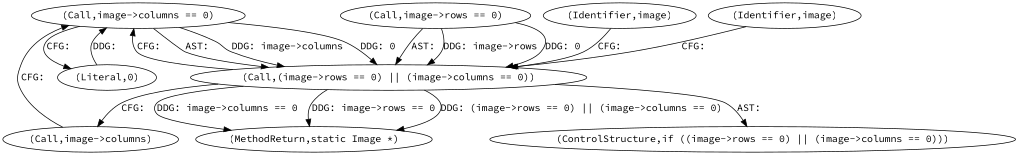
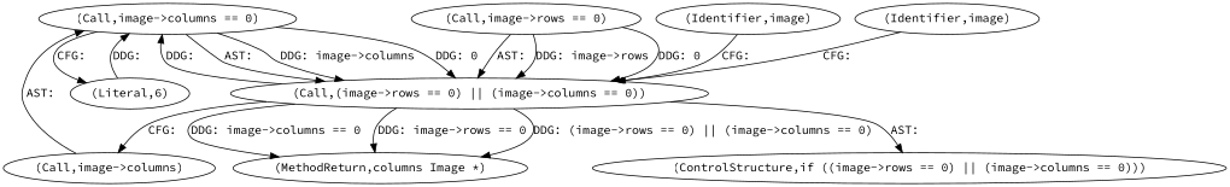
  digraph {
    fontname="Source Code Pro"
    node [fontname="Source Code Pro"]
    edge [fontname="Source Code Pro"]
    n1 [label="(Call,image->columns == 0)"]
    n2 [label="(Call,(image->rows == 0) || (image->columns == 0))"]
-   n3 [label="(Literal,0)"]
-   n4 [label="(MethodReturn,static Image *)"]
+   n3 [label="(Literal,6)"]
+   n4 [label="(MethodReturn,columns Image *)"]
    n5 [label="(ControlStructure,if ((image->rows == 0) || (image->columns == 0)))"]
    n6 [label="(Call,image->columns)"]
    n7 [label="(Call,image->rows == 0)"]
    n8 [label="(Identifier,image)"]
    n9 [label="(Identifier,image)"]
    n1 -> n2 [label="AST: "]
    n1 -> n2 [label="DDG: image->columns"]
    n1 -> n2 [label="DDG: 0"]
    n1 -> n3 [label="CFG: "]
-   n2 -> n1 [label="CFG: "]
+   n2 -> n1 [label="DDG: "]
    n2 -> n4 [label="DDG: (image->rows == 0) || (image->columns == 0)"]
    n2 -> n4 [label="DDG: image->columns == 0"]
    n2 -> n4 [label="DDG: image->rows == 0"]
    n2 -> n5 [label="AST: "]
    n2 -> n6 [label="CFG: "]
    n3 -> n1 [label="DDG: "]
-   n6 -> n1 [label="CFG: "]
+   n6 -> n1 [label="AST: "]
    n7 -> n2 [label="AST: "]
    n7 -> n2 [label="DDG: image->rows"]
    n7 -> n2 [label="DDG: 0"]
    n8 -> n2 [label="CFG: "]
    n9 -> n2 [label="CFG: "]
  }
